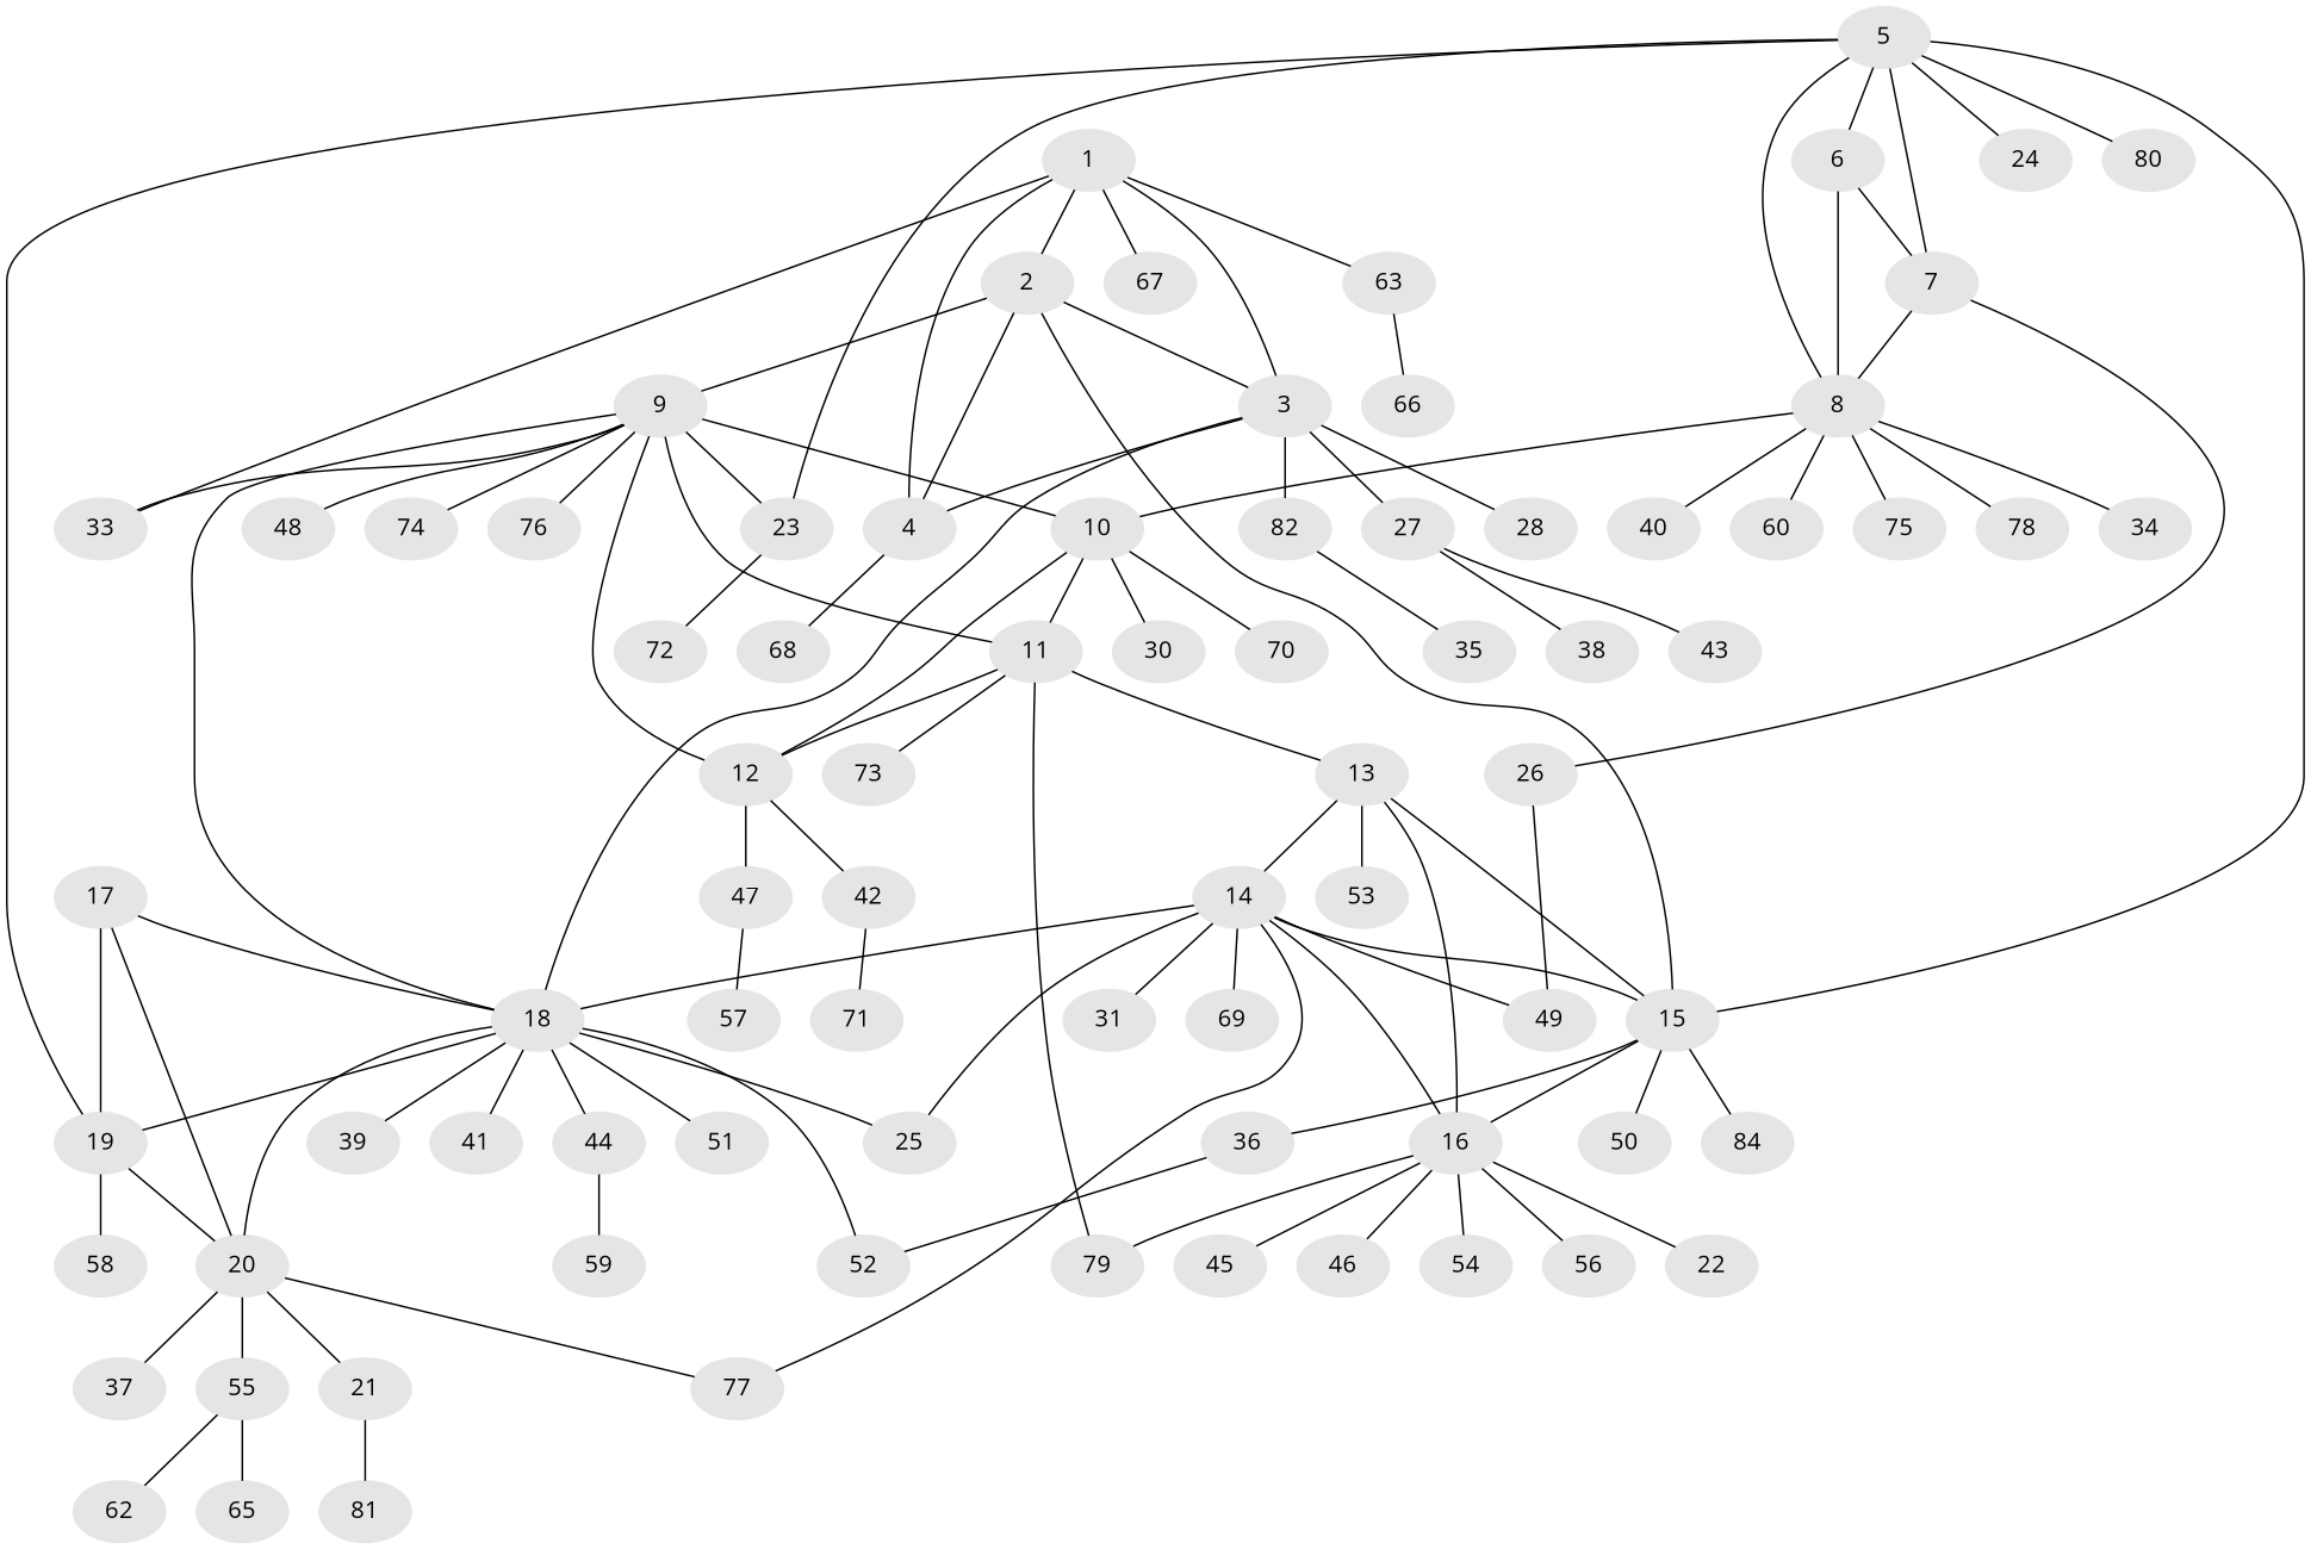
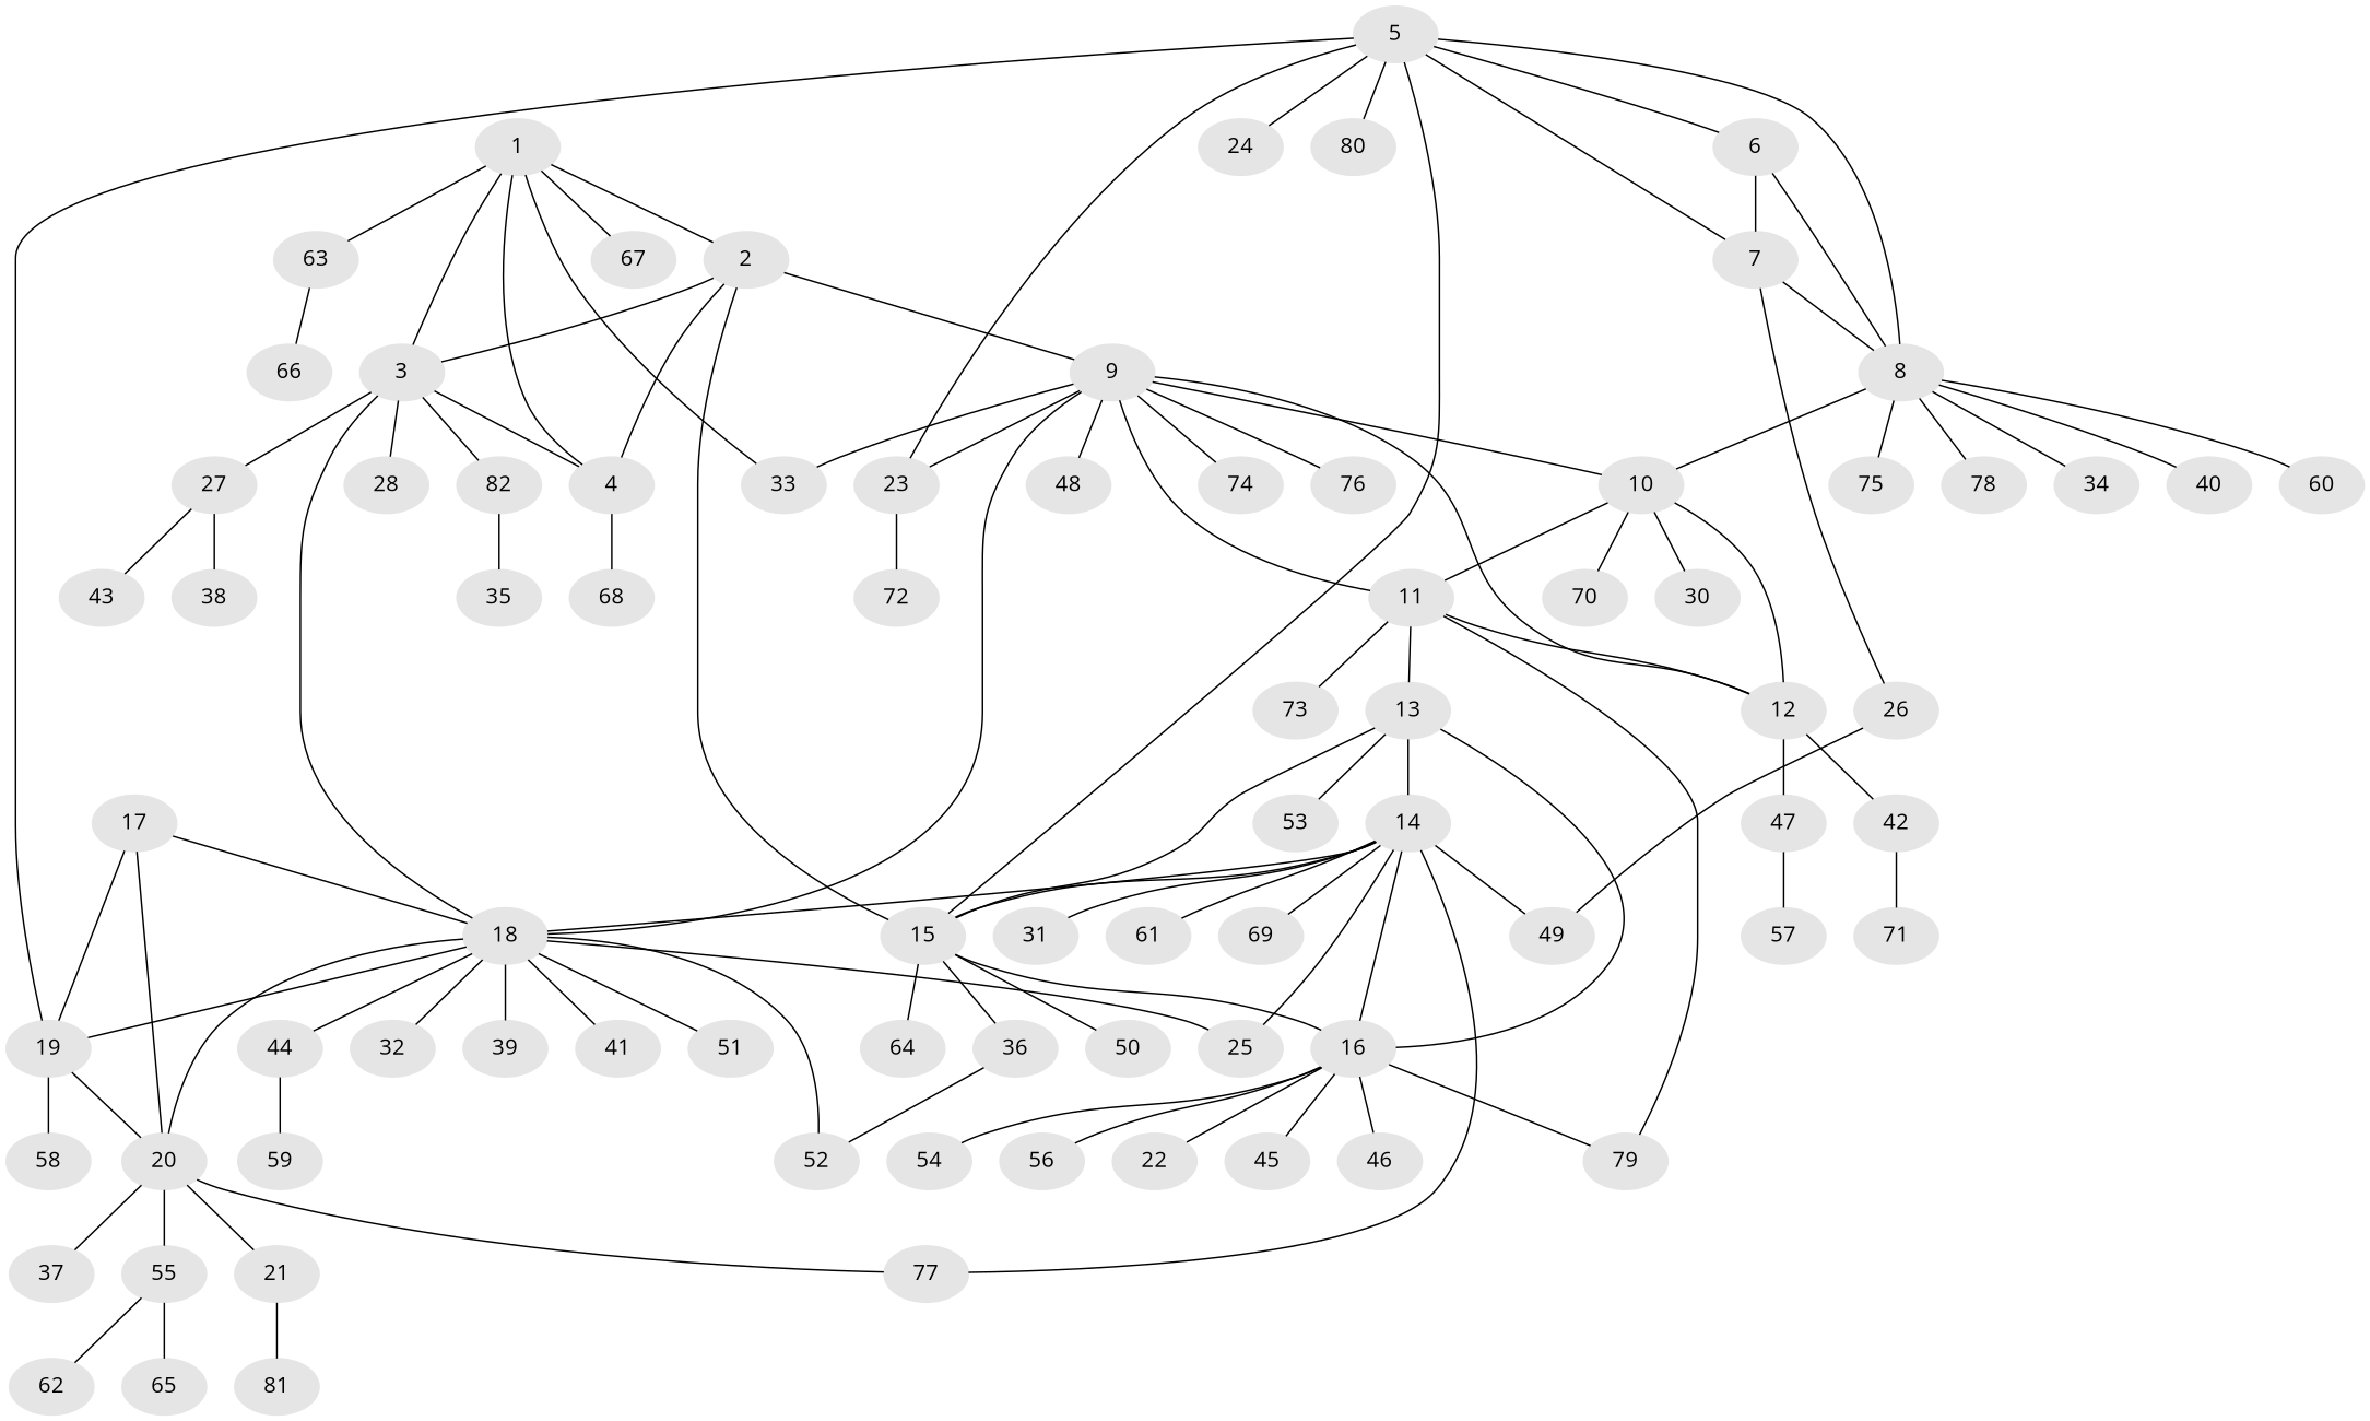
  graph {
    fontname="Open Sans"
    node [color=gray90 fontname="Open Sans" style=filled]
    edge [fontname="Open Sans"]
    1
    2
    3
    4
    33
    63
    67
    9
    15
    18
    27
    28
    82
    68
    66
    23
    10
    11
    12
    48
    74
    76
    16
    36
    50
-   64 [label=84]
+   64
    7
    8
    26
    19
    25
    20
+   32
    39
    41
    44
    51
    52
    38
    43
    35
    5
    6
    24
    80
    34
    40
    60
    75
    78
    58
    72
    49
    30
    70
    73
    13
    79
    42
    47
    14
    53
    71
    57
    31
+   61
    69
    77
    22
    45
    46
    54
    56
    17
    21
    37
    55
    59
    81
    62
    65
    1 -- 2
    1 -- 3
    1 -- 4
    1 -- 33
    1 -- 63
    1 -- 67
    2 -- 3
    2 -- 4
    2 -- 9
    2 -- 15
    3 -- 4
    3 -- 18
    3 -- 27
    3 -- 28
    3 -- 82
    4 -- 68
    63 -- 66
    9 -- 33
    9 -- 18
    9 -- 23
    9 -- 10
    9 -- 11
    9 -- 12
    9 -- 48
    9 -- 74
    9 -- 76
    15 -- 16
    15 -- 36
    15 -- 50
    15 -- 64
    18 -- 19
    18 -- 25
    18 -- 20
+   18 -- 32
    18 -- 39
    18 -- 41
    18 -- 44
    18 -- 51
    18 -- 52
    27 -- 38
    27 -- 43
    82 -- 35
    23 -- 72
    10 -- 11
    10 -- 12
    10 -- 30
    10 -- 70
    11 -- 12
    11 -- 73
    11 -- 13
    11 -- 79
    12 -- 42
    12 -- 47
    16 -- 79
    16 -- 22
    16 -- 45
    16 -- 46
    16 -- 54
    16 -- 56
    36 -- 52
    7 -- 8
    7 -- 26
    8 -- 10
    8 -- 34
    8 -- 40
    8 -- 60
    8 -- 75
    8 -- 78
    26 -- 49
    19 -- 20
    19 -- 58
    20 -- 77
    20 -- 21
    20 -- 37
    20 -- 55
    44 -- 59
    5 -- 15
    5 -- 23
    5 -- 7
    5 -- 8
    5 -- 19
    5 -- 6
    5 -- 24
    5 -- 80
    6 -- 7
    6 -- 8
    13 -- 15
    13 -- 16
    13 -- 14
    13 -- 53
    42 -- 71
    47 -- 57
    14 -- 15
    14 -- 18
    14 -- 16
    14 -- 25
    14 -- 49
    14 -- 31
+   14 -- 61
    14 -- 69
    14 -- 77
    17 -- 18
    17 -- 19
    17 -- 20
    21 -- 81
    55 -- 62
    55 -- 65
  }
